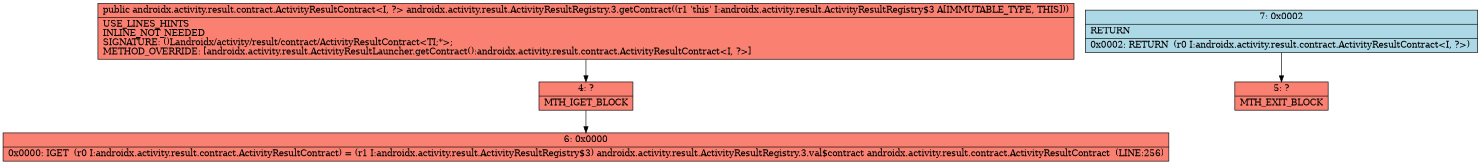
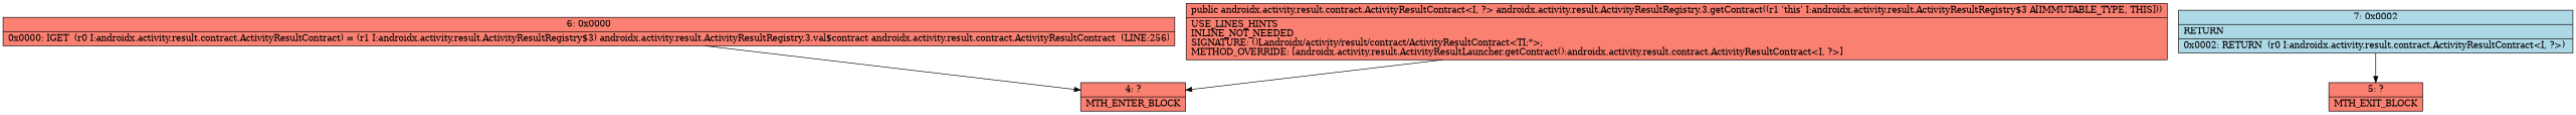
  digraph {
    node [fillcolor=salmon shape=record style=filled]
-   n1 [label="{4\:\ ?|MTH_IGET_BLOCK\l}"]
+   n1 [label="{4\:\ ?|MTH_ENTER_BLOCK\l}"]
    n2 [label="{6\:\ 0x0000|0x0000: IGET  (r0 I:androidx.activity.result.contract.ActivityResultContract) = (r1 I:androidx.activity.result.ActivityResultRegistry$3) androidx.activity.result.ActivityResultRegistry.3.val$contract androidx.activity.result.contract.ActivityResultContract  (LINE:256)\l}"]
    n3 [fillcolor=lightblue label="{7\:\ 0x0002|RETURN\l|0x0002: RETURN  (r0 I:androidx.activity.result.contract.ActivityResultContract\<I, ?\>) \l}"]
    n4 [label="{5\:\ ?|MTH_EXIT_BLOCK\l}"]
    n5 [label="{public androidx.activity.result.contract.ActivityResultContract\<I, ?\> androidx.activity.result.ActivityResultRegistry.3.getContract((r1 'this' I:androidx.activity.result.ActivityResultRegistry$3 A[IMMUTABLE_TYPE, THIS]))  | USE_LINES_HINTS\lINLINE_NOT_NEEDED\lSIGNATURE: ()Landroidx\/activity\/result\/contract\/ActivityResultContract\<TI;*\>;\lMETHOD_OVERRIDE: [androidx.activity.result.ActivityResultLauncher.getContract():androidx.activity.result.contract.ActivityResultContract\<I, ?\>]\l}"]
-   n1 -> n2
+   n2 -> n1
    n3 -> n4
    n5 -> n1
  }
